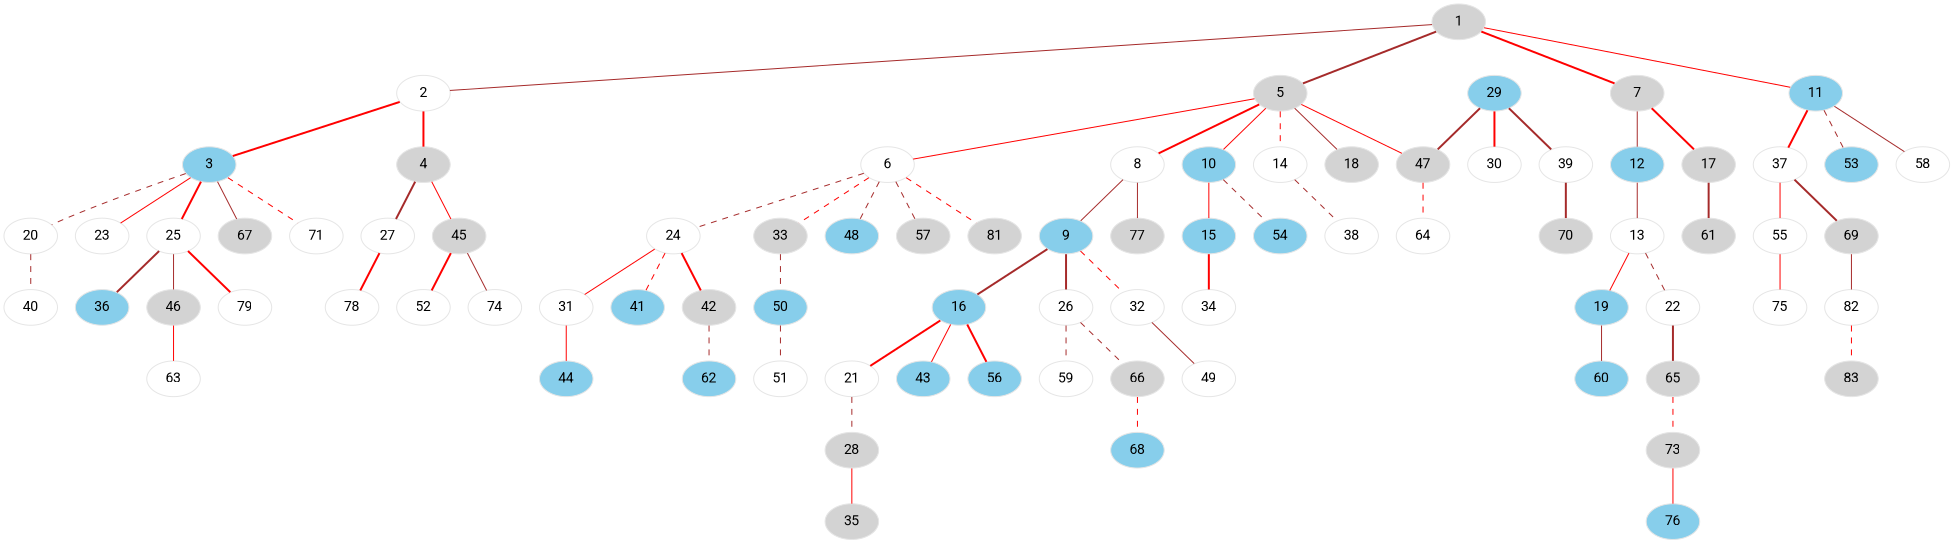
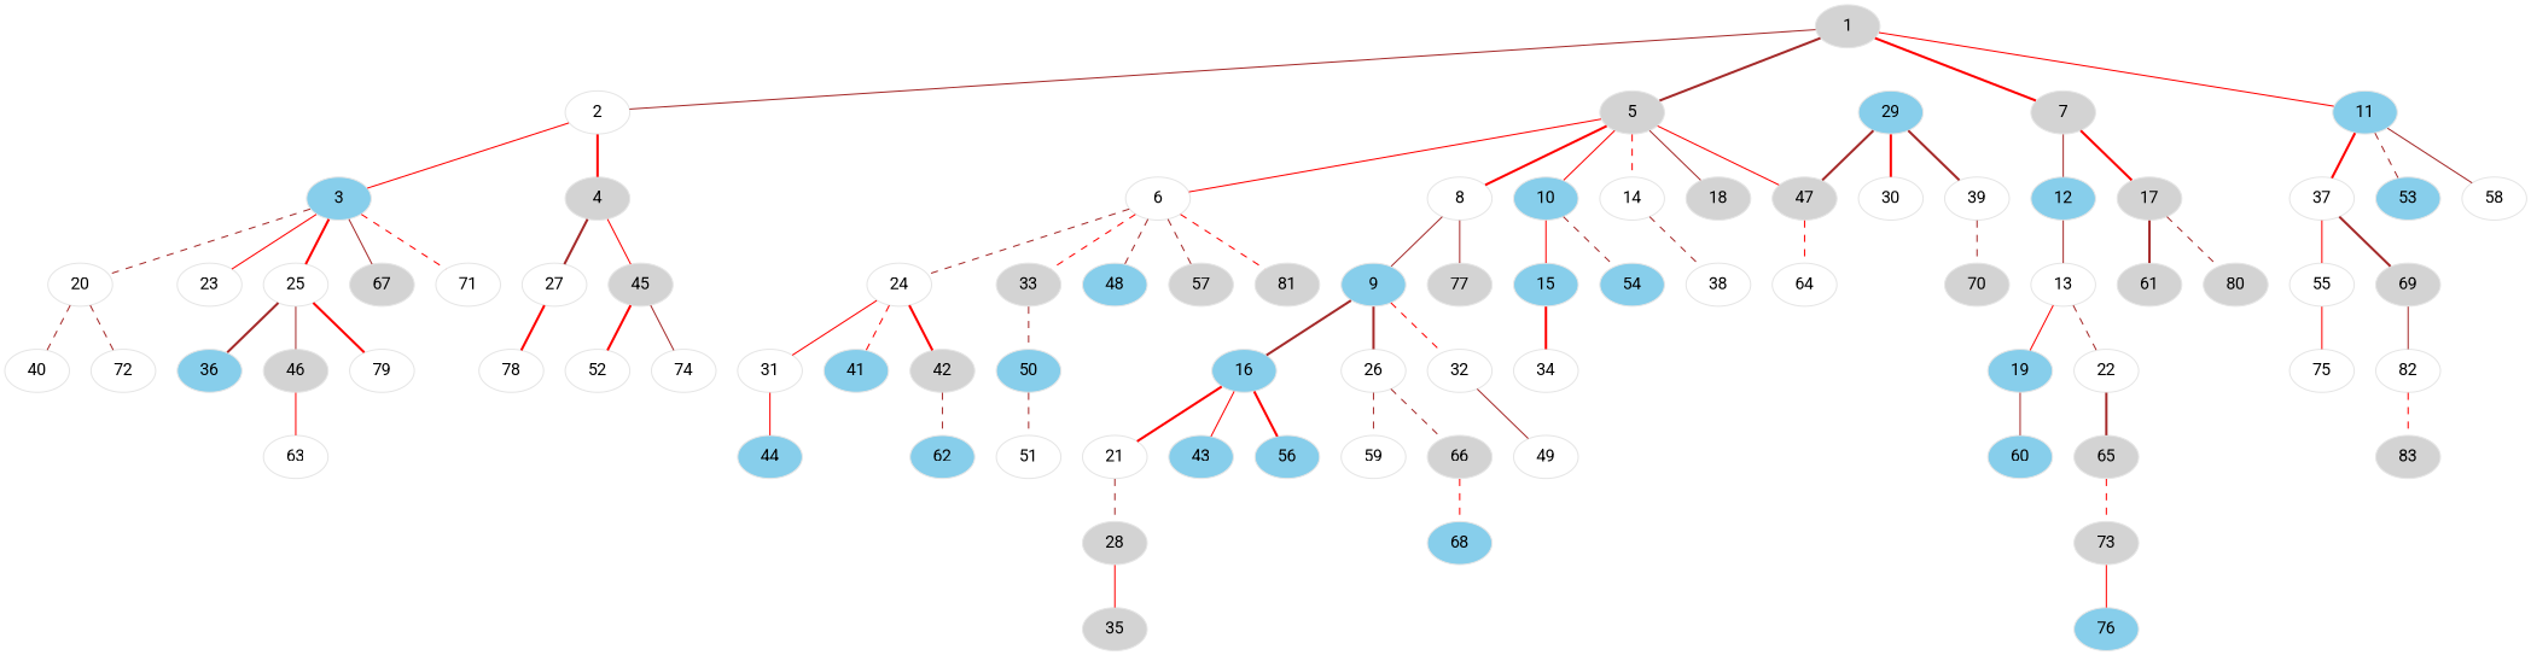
  graph {
    fontname=Roboto
    node [color=gray90 fillcolor=white fontname=Roboto style=filled]
    edge [color=brown fontname=Roboto style=solid weight=1.0]
    1 [fillcolor=lightgrey]
    2
    5 [fillcolor=lightgrey]
    7 [fillcolor=lightgrey]
    11 [fillcolor=skyblue]
    3 [fillcolor=skyblue]
    4 [fillcolor=lightgrey]
    6
    8
    10 [fillcolor=skyblue]
    14
    18 [fillcolor=lightgrey]
    47 [fillcolor=lightgrey]
    12 [fillcolor=skyblue]
    17 [fillcolor=lightgrey]
    37
    53 [fillcolor=skyblue]
    58
    20
    23
    25
    67 [fillcolor=lightgrey]
    71
    27
    45 [fillcolor=lightgrey]
    40
+   72
    36 [fillcolor=skyblue]
    46 [fillcolor=lightgrey]
    79
    78
    52
    74
    24
    33 [fillcolor=lightgrey]
    48 [fillcolor=skyblue]
    57 [fillcolor=lightgrey]
    81 [fillcolor=lightgrey]
    9 [fillcolor=skyblue]
    77 [fillcolor=lightgrey]
    15 [fillcolor=skyblue]
    54 [fillcolor=skyblue]
    38
    29 [fillcolor=skyblue]
    30
    39
    31
    41 [fillcolor=skyblue]
    42 [fillcolor=lightgrey]
    50 [fillcolor=skyblue]
    13
    61 [fillcolor=lightgrey]
+   80 [fillcolor=lightgrey]
    16 [fillcolor=skyblue]
    26
    32
    21
    43 [fillcolor=skyblue]
    56 [fillcolor=skyblue]
    59
    66 [fillcolor=lightgrey]
    49
    34
    55
    69 [fillcolor=lightgrey]
    19 [fillcolor=skyblue]
    22
    60 [fillcolor=skyblue]
    65 [fillcolor=lightgrey]
    28 [fillcolor=lightgrey]
    35 [fillcolor=lightgrey]
    73 [fillcolor=lightgrey]
    44 [fillcolor=skyblue]
    62 [fillcolor=skyblue]
    63
    68 [fillcolor=skyblue]
    70 [fillcolor=lightgrey]
    64
    51
    75
    82
    76 [fillcolor=skyblue]
    83 [fillcolor=lightgrey]
    1 -- 2
    1 -- 5 [style=bold]
    1 -- 7 [color=red style=bold]
    1 -- 11 [color=red]
-   2 -- 3 [color=red style=bold]
+   2 -- 3 [color=red]
    2 -- 4 [color=red style=bold]
    5 -- 6 [color=red]
    5 -- 8 [color=red style=bold]
    5 -- 10 [color=red]
    5 -- 14 [color=red style=dashed]
    5 -- 18
    5 -- 47 [color=red]
    7 -- 12
    7 -- 17 [color=red style=bold]
    11 -- 37 [color=red style=bold]
    11 -- 53 [style=dashed]
    11 -- 58
    3 -- 20 [style=dashed]
    3 -- 23 [color=red]
    3 -- 25 [color=red style=bold]
    3 -- 67
    3 -- 71 [color=red style=dashed]
    4 -- 27 [style=bold]
    4 -- 45 [color=red]
    6 -- 24 [style=dashed]
    6 -- 33 [color=red style=dashed]
    6 -- 48 [style=dashed]
    6 -- 57 [style=dashed]
    6 -- 81 [color=red style=dashed]
    8 -- 9
    8 -- 77
    10 -- 15 [color=red]
    10 -- 54 [style=dashed]
    14 -- 38 [style=dashed]
    47 -- 64 [color=red style=dashed]
    12 -- 13
    17 -- 61 [style=bold]
+   17 -- 80 [style=dashed]
    37 -- 55 [color=red]
    37 -- 69 [style=bold]
    20 -- 40 [style=dashed weight=2.0]
+   20 -- 72 [style=dashed]
    25 -- 36 [style=bold]
    25 -- 46
    25 -- 79 [color=red style=bold]
    27 -- 78 [color=red style=bold]
    45 -- 52 [color=red style=bold]
    45 -- 74
    46 -- 63 [color=red]
    24 -- 31 [color=red]
    24 -- 41 [color=red style=dashed]
    24 -- 42 [color=red style=bold]
    33 -- 50 [style=dashed]
    9 -- 16 [style=bold]
    9 -- 26 [style=bold]
    9 -- 32 [color=red style=dashed]
    15 -- 34 [color=red style=bold]
    29 -- 47 [style=bold]
    29 -- 30 [color=red style=bold]
    29 -- 39 [style=bold]
-   39 -- 70 [style=bold]
+   39 -- 70 [style=dashed]
    31 -- 44 [color=red]
    42 -- 62 [style=dashed]
    50 -- 51 [style=dashed]
    13 -- 19 [color=red]
    13 -- 22 [style=dashed]
    16 -- 21 [color=red style=bold]
    16 -- 43 [color=red]
    16 -- 56 [color=red style=bold]
    26 -- 59 [style=dashed]
    26 -- 66 [style=dashed]
    32 -- 49
    21 -- 28 [style=dashed]
    66 -- 68 [color=red style=dashed]
    55 -- 75 [color=red]
    69 -- 82
    19 -- 60
    22 -- 65 [style=bold]
    65 -- 73 [color=red style=dashed]
    28 -- 35 [color=red]
    73 -- 76 [color=red]
    82 -- 83 [color=red style=dashed]
  }
